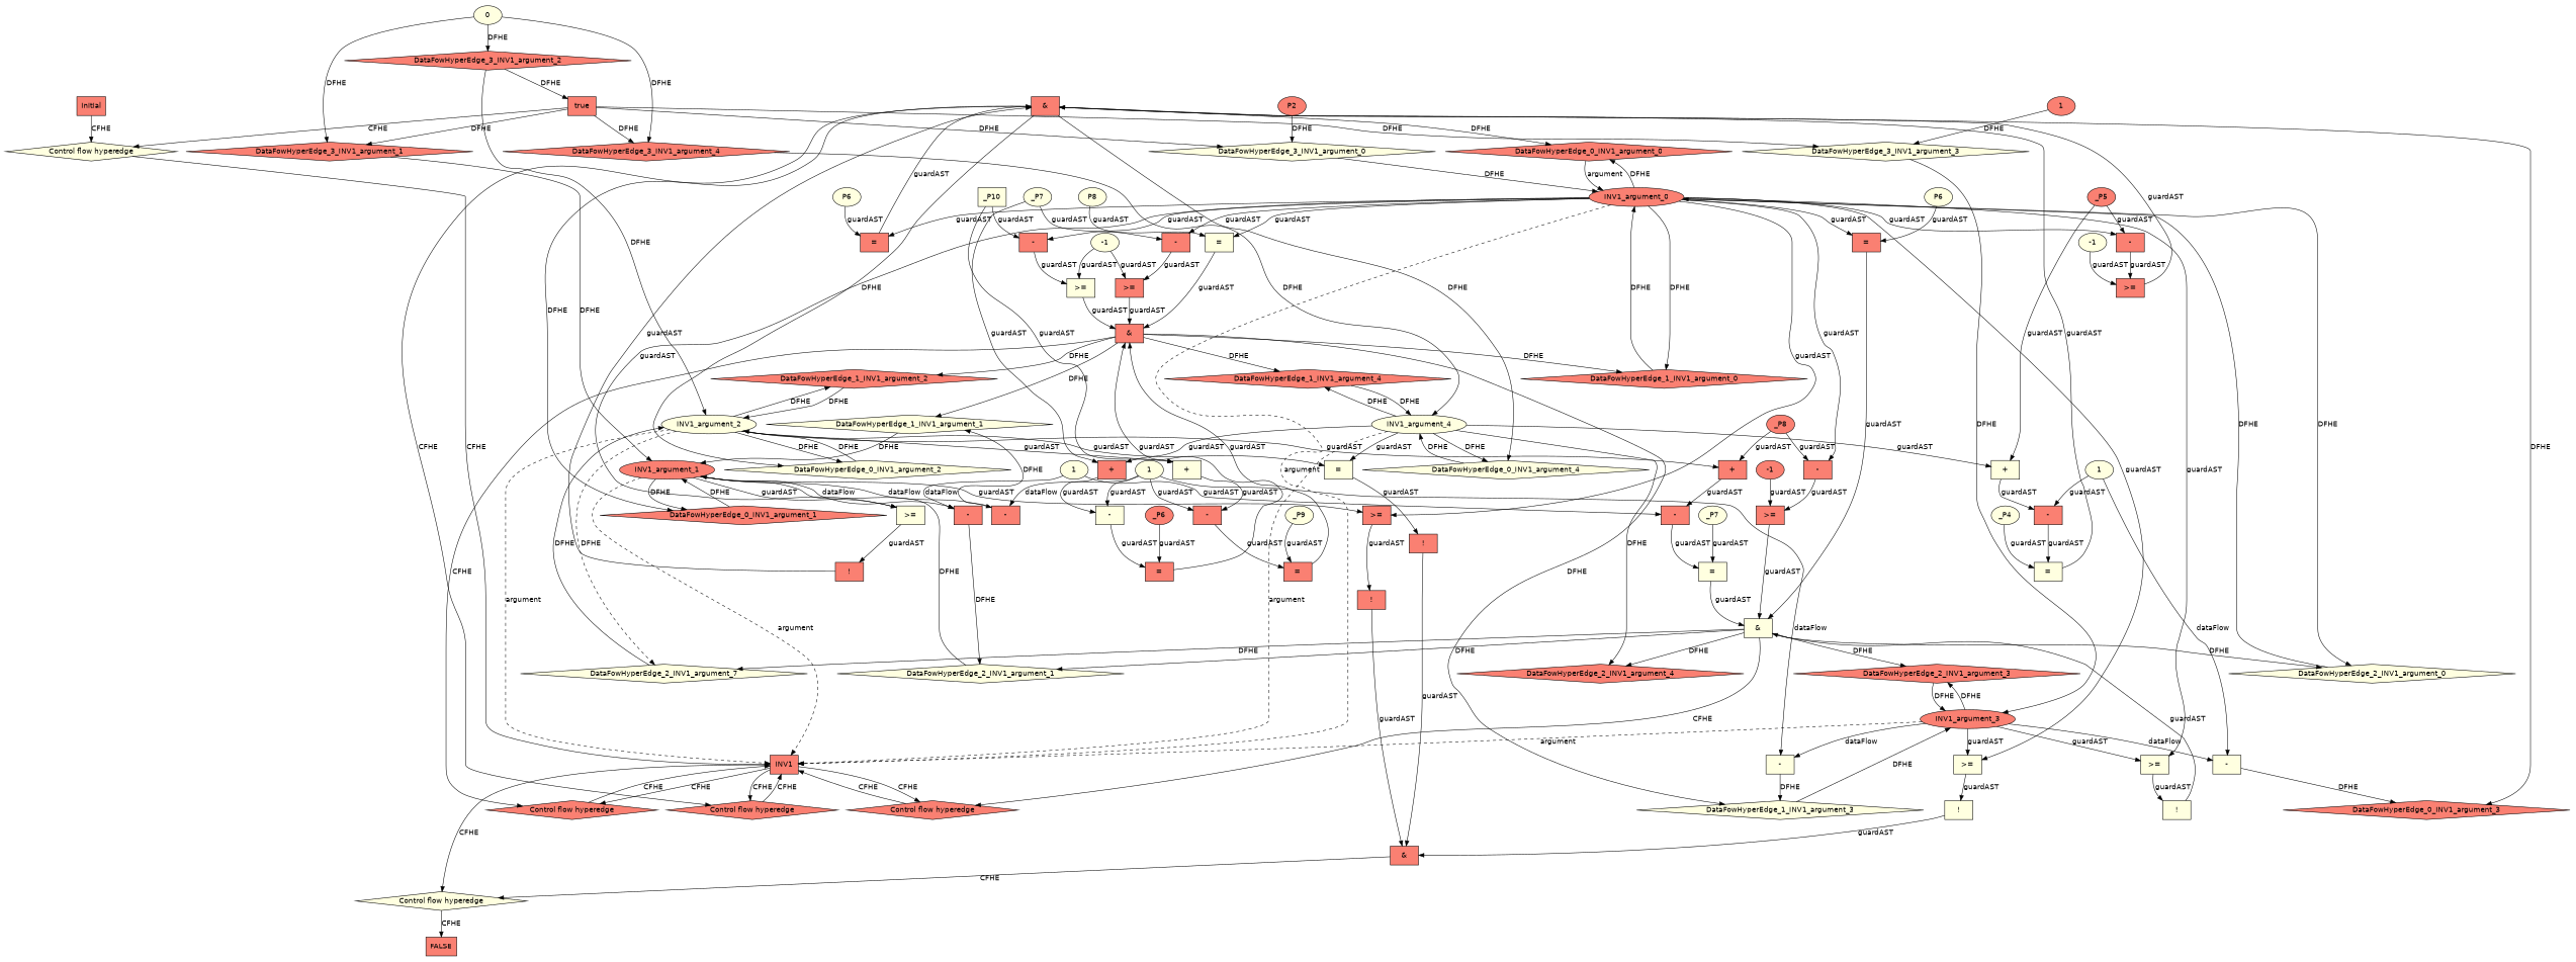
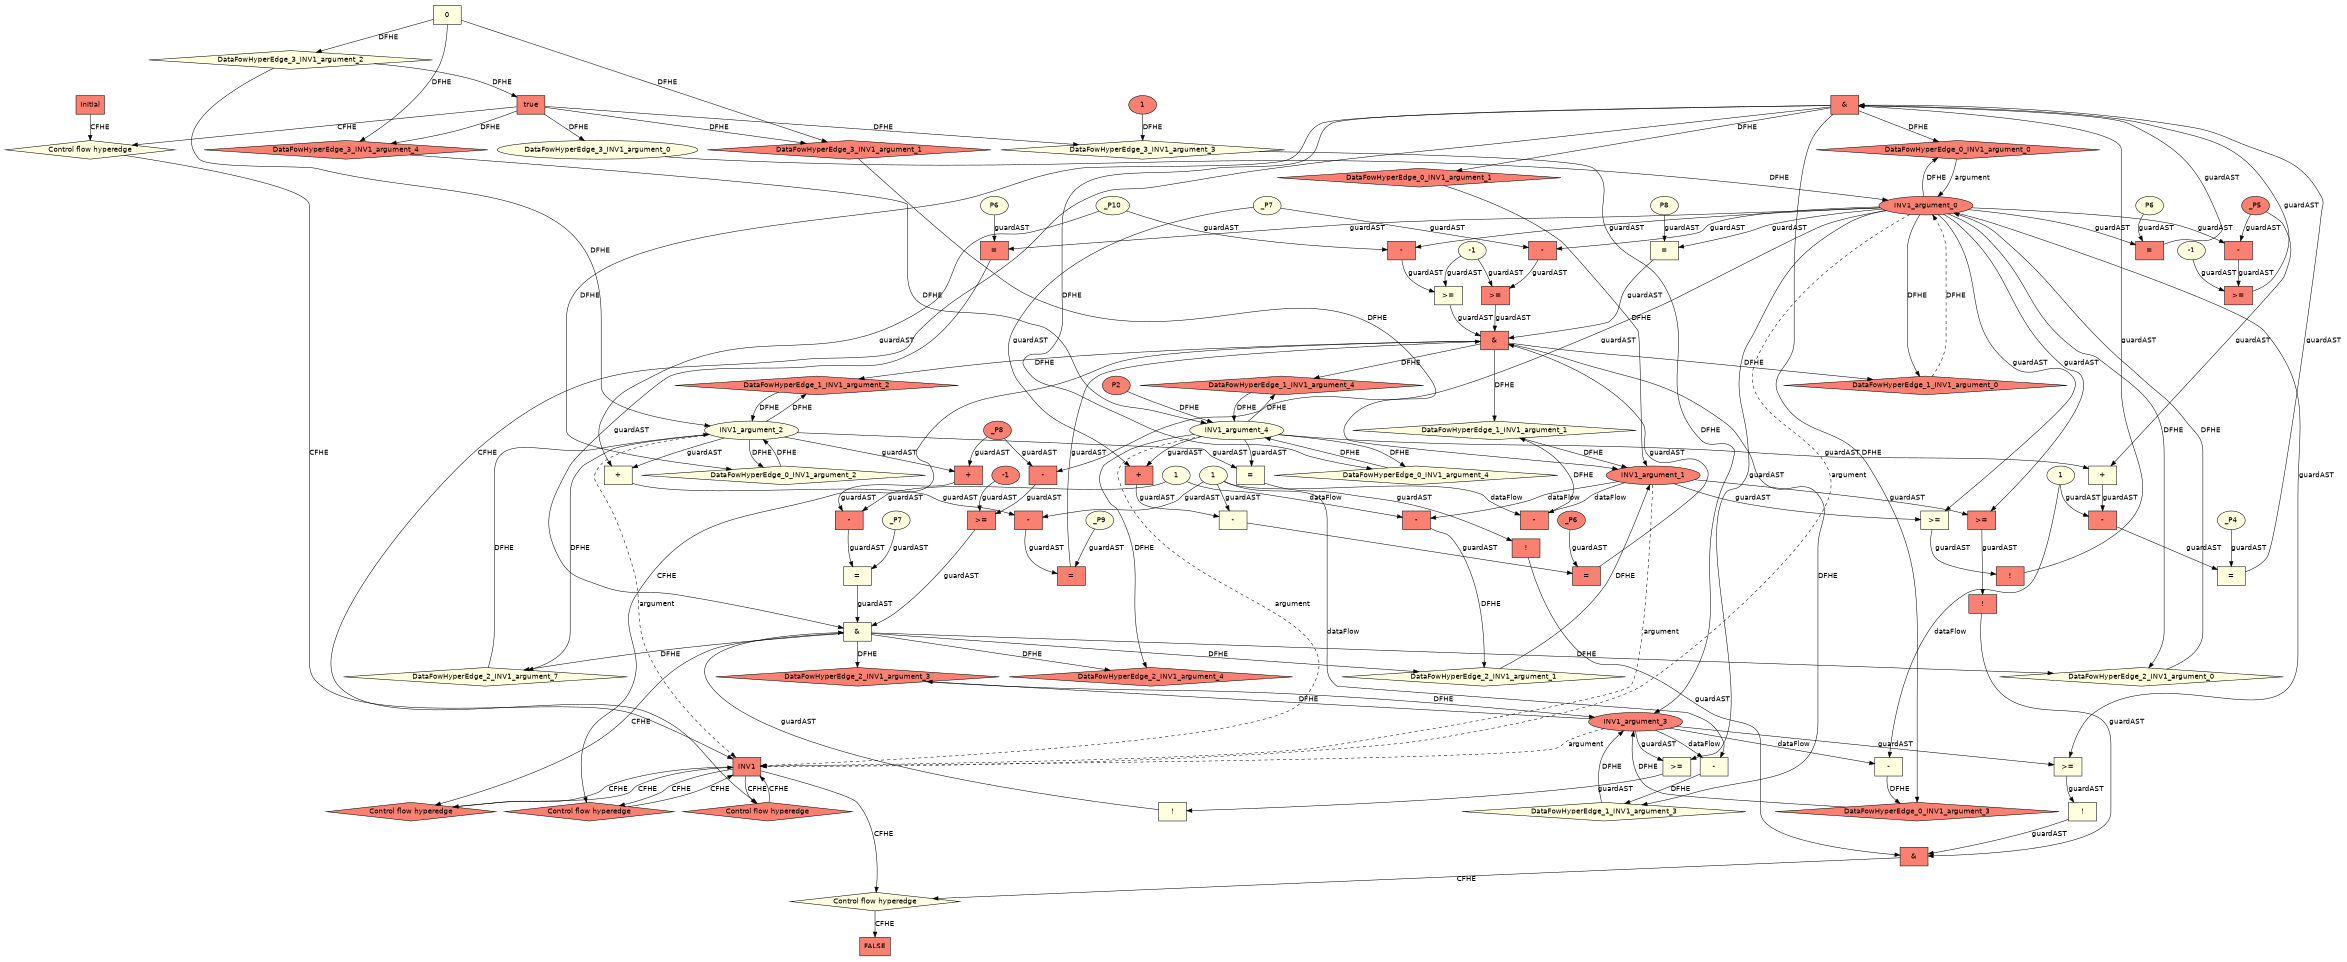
  digraph {
    fontname="DejaVu Sans"
    node [fillcolor=salmon fontname="DejaVu Sans" shape=rect style=filled]
    edge [fontname="DejaVu Sans"]
    n1 [label=INV1 nodeName=INV1]
    n2 [label="Control flow hyperedge" nodeName=ControlFowHyperEdge_0 shape=diamond]
    n3 [label="Control flow hyperedge" nodeName=ControlFowHyperEdge_1 shape=diamond]
    n4 [label="Control flow hyperedge" nodeName=ControlFowHyperEdge_2 shape=diamond]
    n5 [fillcolor=lightyellow label="Control flow hyperedge" nodeName=ControlFowHyperEdge_4 shape=diamond]
    n6 [label=FALSE nodeName=FALSE]
    n7 [label=Initial nodeName=Initial]
    n8 [fillcolor=lightyellow label="Control flow hyperedge" nodeName=ControlFowHyperEdge_3 shape=diamond]
    n9 [label=INV1_argument_0 nodeName=argument0 shape=oval]
    n10 [fillcolor=lightyellow label=">=" nodeName=xxxINV1___INV1_0xxxguard_0_node_1]
    n11 [label="-" nodeName=xxxINV1___INV1_0xxxguard1_node_1]
    n12 [label="=" nodeName=xxxINV1___INV1_0xxxguard2_node_0]
    n13 [label="-" nodeName=xxxINV1___INV1_1xxxguard2_node_1]
    n14 [label="-" nodeName=xxxINV1___INV1_1xxxguard3_node_1]
    n15 [fillcolor=lightyellow label="=" nodeName=xxxINV1___INV1_1xxxguard4_node_0]
    n16 [label="-" nodeName=xxxINV1___INV1_2xxxguard_0_node_1]
    n17 [fillcolor=lightyellow label=">=" nodeName=xxxINV1___INV1_2xxxguard1_node_1]
    n18 [label="=" nodeName=xxxINV1___INV1_2xxxguard2_node_0]
    n19 [label=">=" nodeName=xxxFALSE___INV1_4xxxguard_0_node_1]
    n20 [fillcolor=lightyellow label=">=" nodeName=xxxFALSE___INV1_4xxxguard1_node_1]
    n21 [label=DataFowHyperEdge_0_INV1_argument_0 nodeName=DataFowHyperEdge_0_INV1_argument_0 shape=diamond]
    n22 [label=DataFowHyperEdge_1_INV1_argument_0 nodeName=DataFowHyperEdge_1_INV1_argument_0 shape=diamond]
    n23 [fillcolor=lightyellow label=DataFowHyperEdge_2_INV1_argument_0 nodeName=DataFowHyperEdge_2_INV1_argument_0 shape=diamond]
    n24 [label="!" nodeName=xxxINV1___INV1_0xxxguard_0_node_0]
    n25 [label=">=" nodeName=xxxINV1___INV1_0xxxguard1_node_0]
    n26 [label="&" nodeName=xxxINV1___INV1_0xxx_and]
    n27 [label=">=" nodeName=xxxINV1___INV1_1xxxguard2_node_0]
    n28 [fillcolor=lightyellow label=">=" nodeName=xxxINV1___INV1_1xxxguard3_node_0]
    n29 [label="&" nodeName=xxxINV1___INV1_1xxx_and]
    n30 [label=">=" nodeName=xxxINV1___INV1_2xxxguard_0_node_0]
    n31 [fillcolor=lightyellow label="!" nodeName=xxxINV1___INV1_2xxxguard1_node_0]
    n32 [fillcolor=lightyellow label="&" nodeName=xxxINV1___INV1_2xxx_and]
    n33 [label="!" nodeName=xxxFALSE___INV1_4xxxguard_0_node_0]
    n34 [fillcolor=lightyellow label="!" nodeName=xxxFALSE___INV1_4xxxguard1_node_0]
    n35 [label=INV1_argument_1 nodeName=argument1 shape=oval]
    n36 [label="-" nodeName=xxxINV1___INV1_1xxxdataFlow_0_node_0]
    n37 [label="-" nodeName=xxxINV1___INV1_2xxxdataFlow_0_node_0]
    n38 [label=DataFowHyperEdge_0_INV1_argument_1 nodeName=DataFowHyperEdge_0_INV1_argument_1 shape=diamond]
    n39 [fillcolor=lightyellow label=DataFowHyperEdge_1_INV1_argument_1 nodeName=DataFowHyperEdge_1_INV1_argument_1 shape=diamond]
    n40 [fillcolor=lightyellow label=DataFowHyperEdge_2_INV1_argument_1 nodeName=DataFowHyperEdge_2_INV1_argument_1 shape=diamond]
    n41 [fillcolor=lightyellow label=INV1_argument_2 nodeName=argument2 shape=oval]
    n42 [fillcolor=lightyellow label="+" nodeName=xxxINV1___INV1_1xxxguard_0_node_2]
    n43 [label="+" nodeName=xxxINV1___INV1_2xxxguard3_node_2]
    n44 [fillcolor=lightyellow label="=" nodeName=xxxFALSE___INV1_4xxxguard2_node_1]
    n45 [fillcolor=lightyellow label=DataFowHyperEdge_0_INV1_argument_2 nodeName=DataFowHyperEdge_0_INV1_argument_2 shape=diamond]
    n46 [label=DataFowHyperEdge_1_INV1_argument_2 nodeName=DataFowHyperEdge_1_INV1_argument_2 shape=diamond]
    n47 [fillcolor=lightyellow label=DataFowHyperEdge_2_INV1_argument_7 nodeName=DataFowHyperEdge_2_INV1_argument_2 shape=diamond]
    n48 [label="-" nodeName=xxxINV1___INV1_1xxxguard_0_node_1]
    n49 [label="-" nodeName=xxxINV1___INV1_2xxxguard3_node_1]
    n50 [label="!" nodeName=xxxFALSE___INV1_4xxxguard2_node_0]
    n51 [label=INV1_argument_3 nodeName=argument3 shape=oval]
    n52 [fillcolor=lightyellow label="-" nodeName=xxxINV1___INV1_0xxxdataFlow_0_node_0]
    n53 [fillcolor=lightyellow label="-" nodeName=xxxINV1___INV1_1xxxdataFlow2_node_0]
    n54 [label=DataFowHyperEdge_2_INV1_argument_3 nodeName=DataFowHyperEdge_2_INV1_argument_3 shape=diamond]
    n55 [label=DataFowHyperEdge_0_INV1_argument_3 nodeName=DataFowHyperEdge_0_INV1_argument_3 shape=diamond]
    n56 [fillcolor=lightyellow label=DataFowHyperEdge_1_INV1_argument_3 nodeName=DataFowHyperEdge_1_INV1_argument_3 shape=diamond]
    n57 [fillcolor=lightyellow label=INV1_argument_4 nodeName=argument4 shape=oval]
    n58 [fillcolor=lightyellow label="+" nodeName=xxxINV1___INV1_0xxxguard3_node_2]
    n59 [label="+" nodeName=xxxINV1___INV1_1xxxguard1_node_2]
    n60 [label=DataFowHyperEdge_2_INV1_argument_4 nodeName=DataFowHyperEdge_2_INV1_argument_4 shape=diamond]
    n61 [fillcolor=lightyellow label=DataFowHyperEdge_0_INV1_argument_4 nodeName=DataFowHyperEdge_0_INV1_argument_4 shape=diamond]
    n62 [label=DataFowHyperEdge_1_INV1_argument_4 nodeName=DataFowHyperEdge_1_INV1_argument_4 shape=diamond]
    n63 [label="-" nodeName=xxxINV1___INV1_0xxxguard3_node_1]
    n64 [fillcolor=lightyellow label="-" nodeName=xxxINV1___INV1_1xxxguard1_node_1]
    n65 [label=_P5 nodeName=xxxINV1___INV1_0xxxguard1_node_3 shape=""]
    n66 [fillcolor=lightyellow label=-1 nodeName=xxxINV1___INV1_0xxxguard1_node_4 shape=""]
    n67 [fillcolor=lightyellow label=P6 nodeName=xxxINV1___INV1_0xxxguard2_node_1 shape=""]
    n68 [fillcolor=lightyellow label="=" nodeName=xxxINV1___INV1_0xxxguard3_node_0]
    n69 [fillcolor=lightyellow label=_P4 nodeName=xxxINV1___INV1_0xxxguard3_node_6 shape=""]
    n70 [fillcolor=lightyellow label=1 nodeName=xxxINV1___INV1_0xxxdataFlow_0_node_2 shape=""]
    n71 [fillcolor=lightyellow label=-1 nodeName=xxxINV1___INV1_1xxxguard2_node_4 shape=""]
    n72 [fillcolor=lightyellow label=_P7 nodeName=xxxINV1___INV1_1xxxguard1_node_4 shape=""]
-   n73 [fillcolor=lightyellow label=_P10 nodeName=xxxINV1___INV1_1xxxguard_0_node_4 shape=box]
+   n73 [fillcolor=lightyellow label=_P10 nodeName=xxxINV1___INV1_1xxxguard_0_node_4 shape=""]
    n74 [label="=" nodeName=xxxINV1___INV1_1xxxguard_0_node_0]
    n75 [fillcolor=lightyellow label=_P9 nodeName=xxxINV1___INV1_1xxxguard_0_node_6 shape=""]
    n76 [fillcolor=lightyellow label=1 nodeName=xxxINV1___INV1_1xxxdataFlow_0_node_2 shape=""]
    n77 [label="=" nodeName=xxxINV1___INV1_1xxxguard1_node_0]
    n78 [fillcolor=lightyellow label=P8 nodeName=xxxINV1___INV1_1xxxguard4_node_1 shape=""]
    n79 [label=_P6 nodeName=xxxINV1___INV1_1xxxguard1_node_6 shape=""]
    n80 [label=_P8 nodeName=xxxINV1___INV1_2xxxguard_0_node_3 shape=""]
    n81 [label=-1 nodeName=xxxINV1___INV1_2xxxguard_0_node_4 shape=""]
    n82 [fillcolor=lightyellow label=P6 nodeName=xxxINV1___INV1_2xxxguard2_node_1 shape=""]
    n83 [fillcolor=lightyellow label="=" nodeName=xxxINV1___INV1_2xxxguard3_node_0]
    n84 [fillcolor=lightyellow label=_P7 nodeName=xxxINV1___INV1_2xxxguard3_node_6 shape=""]
    n85 [fillcolor=lightyellow label=1 nodeName=xxxINV1___INV1_2xxxdataFlow_0_node_2 shape=""]
    n86 [label=true nodeName=true_3]
-   n87 [fillcolor=lightyellow label=DataFowHyperEdge_3_INV1_argument_0 nodeName=DataFowHyperEdge_3_INV1_argument_0 shape=diamond]
+   n87 [fillcolor=lightyellow label=DataFowHyperEdge_3_INV1_argument_0 nodeName=DataFowHyperEdge_3_INV1_argument_0 shape=ellipse]
    n88 [label=DataFowHyperEdge_3_INV1_argument_1 nodeName=DataFowHyperEdge_3_INV1_argument_1 shape=diamond]
    n89 [fillcolor=lightyellow label=DataFowHyperEdge_3_INV1_argument_3 nodeName=DataFowHyperEdge_3_INV1_argument_3 shape=diamond]
    n90 [label=DataFowHyperEdge_3_INV1_argument_4 nodeName=DataFowHyperEdge_3_INV1_argument_4 shape=diamond]
-   n91 [label=DataFowHyperEdge_3_INV1_argument_2 nodeName=DataFowHyperEdge_3_INV1_argument_2 shape=diamond]
-   n92 [fillcolor=lightyellow label=0 nodeName=xxxINV1___Initial_3xxxdataFlow_0_node_0 shape=""]
+   n91 [fillcolor=lightyellow label=DataFowHyperEdge_3_INV1_argument_2 nodeName=DataFowHyperEdge_3_INV1_argument_2 shape=diamond]
+   n92 [fillcolor=lightyellow label=0 nodeName=xxxINV1___Initial_3xxxdataFlow_0_node_0 shape=box]
    n93 [label=1 nodeName=xxxINV1___Initial_3xxxdataFlow3_node_0 shape=""]
    n94 [label=P2 nodeName=xxxINV1___Initial_3xxxdataFlow4_node_0 shape=""]
    n95 [label="&" nodeName=xxxFALSE___INV1_4xxx_and]
    n1 -> n2 [label=CFHE]
    n1 -> n3 [label=CFHE]
    n1 -> n4 [label=CFHE]
    n1 -> n5 [label=CFHE]
    n2 -> n1 [label=CFHE]
    n3 -> n1 [label=CFHE]
    n4 -> n1 [label=CFHE]
    n5 -> n6 [label=CFHE]
    n7 -> n8 [label=CFHE]
    n8 -> n1 [label=CFHE]
    n9 -> n1 [label=argument style=dashed]
    n9 -> n10 [label=guardAST]
    n9 -> n11 [label=guardAST]
    n9 -> n12 [label=guardAST]
    n9 -> n13 [label=guardAST]
    n9 -> n14 [label=guardAST]
    n9 -> n15 [label=guardAST]
    n9 -> n16 [label=guardAST]
    n9 -> n17 [label=guardAST]
    n9 -> n18 [label=guardAST]
    n9 -> n19 [label=guardAST]
    n9 -> n20 [label=guardAST]
    n9 -> n21 [label=DFHE]
    n9 -> n22 [label=DFHE]
    n9 -> n23 [label=DFHE]
    n10 -> n24 [label=guardAST]
    n11 -> n25 [label=guardAST]
    n12 -> n26 [label=guardAST]
    n13 -> n27 [label=guardAST]
    n14 -> n28 [label=guardAST]
    n15 -> n29 [label=guardAST]
    n16 -> n30 [label=guardAST]
    n17 -> n31 [label=guardAST]
    n18 -> n32 [label=guardAST]
    n19 -> n33 [label=guardAST]
    n20 -> n34 [label=guardAST]
    n21 -> n9 [label=argument]
-   n22 -> n9 [label=DFHE]
+   n22 -> n9 [label=DFHE style=dashed]
    n23 -> n9 [label=DFHE]
    n24 -> n26 [label=guardAST]
    n25 -> n26 [label=guardAST]
    n26 -> n2 [label=CFHE]
    n26 -> n21 [label=DFHE]
    n26 -> n38 [label=DFHE]
    n26 -> n45 [label=DFHE]
    n26 -> n55 [label=DFHE]
    n26 -> n61 [label=DFHE]
    n27 -> n29 [label=guardAST]
    n28 -> n29 [label=guardAST]
    n29 -> n3 [label=CFHE]
    n29 -> n22 [label=DFHE]
    n29 -> n39 [label=DFHE]
    n29 -> n46 [label=DFHE]
    n29 -> n56 [label=DFHE]
    n29 -> n62 [label=DFHE]
    n30 -> n32 [label=guardAST]
    n31 -> n32 [label=guardAST]
    n32 -> n4 [label=CFHE]
    n32 -> n23 [label=DFHE]
    n32 -> n40 [label=DFHE]
    n32 -> n47 [label=DFHE]
    n32 -> n54 [label=DFHE]
    n32 -> n60 [label=DFHE]
    n33 -> n95 [label=guardAST]
    n34 -> n95 [label=guardAST]
    n35 -> n1 [label=argument style=dashed]
    n35 -> n10 [label=guardAST]
    n35 -> n19 [label=guardAST]
    n35 -> n36 [label=dataFlow]
    n35 -> n37 [label=dataFlow]
-   n35 -> n38 [label=DFHE]
    n36 -> n39 [label=DFHE]
    n37 -> n40 [label=DFHE]
    n38 -> n35 [label=DFHE]
    n39 -> n35 [label=DFHE]
    n40 -> n35 [label=DFHE]
    n41 -> n1 [label=argument style=dashed]
    n41 -> n42 [label=guardAST]
    n41 -> n43 [label=guardAST]
    n41 -> n44 [label=guardAST]
    n41 -> n45 [label=DFHE]
    n41 -> n46 [label=DFHE]
-   n41 -> n47 [label=DFHE style=dashed]
+   n41 -> n47 [label=DFHE]
    n42 -> n48 [label=guardAST]
    n43 -> n49 [label=guardAST]
    n44 -> n50 [label=guardAST]
    n45 -> n41 [label=DFHE]
    n46 -> n41 [label=DFHE]
    n47 -> n41 [label=DFHE]
    n48 -> n74 [label=guardAST]
    n49 -> n83 [label=guardAST]
    n50 -> n95 [label=guardAST]
    n51 -> n1 [label=argument style=dashed]
    n51 -> n17 [label=guardAST]
    n51 -> n20 [label=guardAST]
    n51 -> n52 [label=dataFlow]
    n51 -> n53 [label=dataFlow]
    n51 -> n54 [label=DFHE]
    n52 -> n55 [label=DFHE]
    n53 -> n56 [label=DFHE]
    n54 -> n51 [label=DFHE]
+   n55 -> n51 [label=DFHE]
    n56 -> n51 [label=DFHE]
    n57 -> n1 [label=argument style=dashed]
    n57 -> n44 [label=guardAST]
    n57 -> n58 [label=guardAST]
    n57 -> n59 [label=guardAST]
    n57 -> n60 [label=DFHE]
    n57 -> n61 [label=DFHE]
    n57 -> n62 [label=DFHE]
    n58 -> n63 [label=guardAST]
    n59 -> n64 [label=guardAST]
    n61 -> n57 [label=DFHE]
    n62 -> n57 [label=DFHE]
    n63 -> n68 [label=guardAST]
    n64 -> n77 [label=guardAST]
    n65 -> n11 [label=guardAST]
    n65 -> n58 [label=guardAST]
    n66 -> n25 [label=guardAST]
    n67 -> n12 [label=guardAST]
    n68 -> n26 [label=guardAST]
    n69 -> n68 [label=guardAST]
    n70 -> n52 [label=dataFlow]
    n70 -> n63 [label=guardAST]
    n71 -> n27 [label=guardAST]
    n71 -> n28 [label=guardAST]
    n72 -> n13 [label=guardAST]
    n72 -> n59 [label=guardAST]
    n73 -> n14 [label=guardAST]
    n73 -> n42 [label=guardAST]
    n74 -> n29 [label=guardAST]
    n75 -> n74 [label=guardAST]
    n76 -> n36 [label=dataFlow]
    n76 -> n48 [label=guardAST]
    n76 -> n53 [label=dataFlow]
    n76 -> n64 [label=guardAST]
    n77 -> n29 [label=guardAST]
    n78 -> n15 [label=guardAST]
    n79 -> n77 [label=guardAST]
    n80 -> n16 [label=guardAST]
    n80 -> n43 [label=guardAST]
    n81 -> n30 [label=guardAST]
    n82 -> n18 [label=guardAST]
    n83 -> n32 [label=guardAST]
    n84 -> n83 [label=guardAST]
    n85 -> n37 [label=dataFlow]
    n85 -> n49 [label=guardAST]
    n86 -> n8 [label=CFHE]
    n86 -> n87 [label=DFHE]
    n86 -> n88 [label=DFHE]
    n86 -> n89 [label=DFHE]
    n86 -> n90 [label=DFHE]
    n87 -> n9 [label=DFHE]
    n88 -> n35 [label=DFHE]
    n89 -> n51 [label=DFHE]
    n90 -> n57 [label=DFHE]
    n91 -> n41 [label=DFHE]
    n91 -> n86 [label=DFHE]
    n92 -> n88 [label=DFHE]
    n92 -> n90 [label=DFHE]
    n92 -> n91 [label=DFHE]
    n93 -> n89 [label=DFHE]
-   n94 -> n87 [label=DFHE]
+   n94 -> n57 [label=DFHE]
    n95 -> n5 [label=CFHE]
  }
